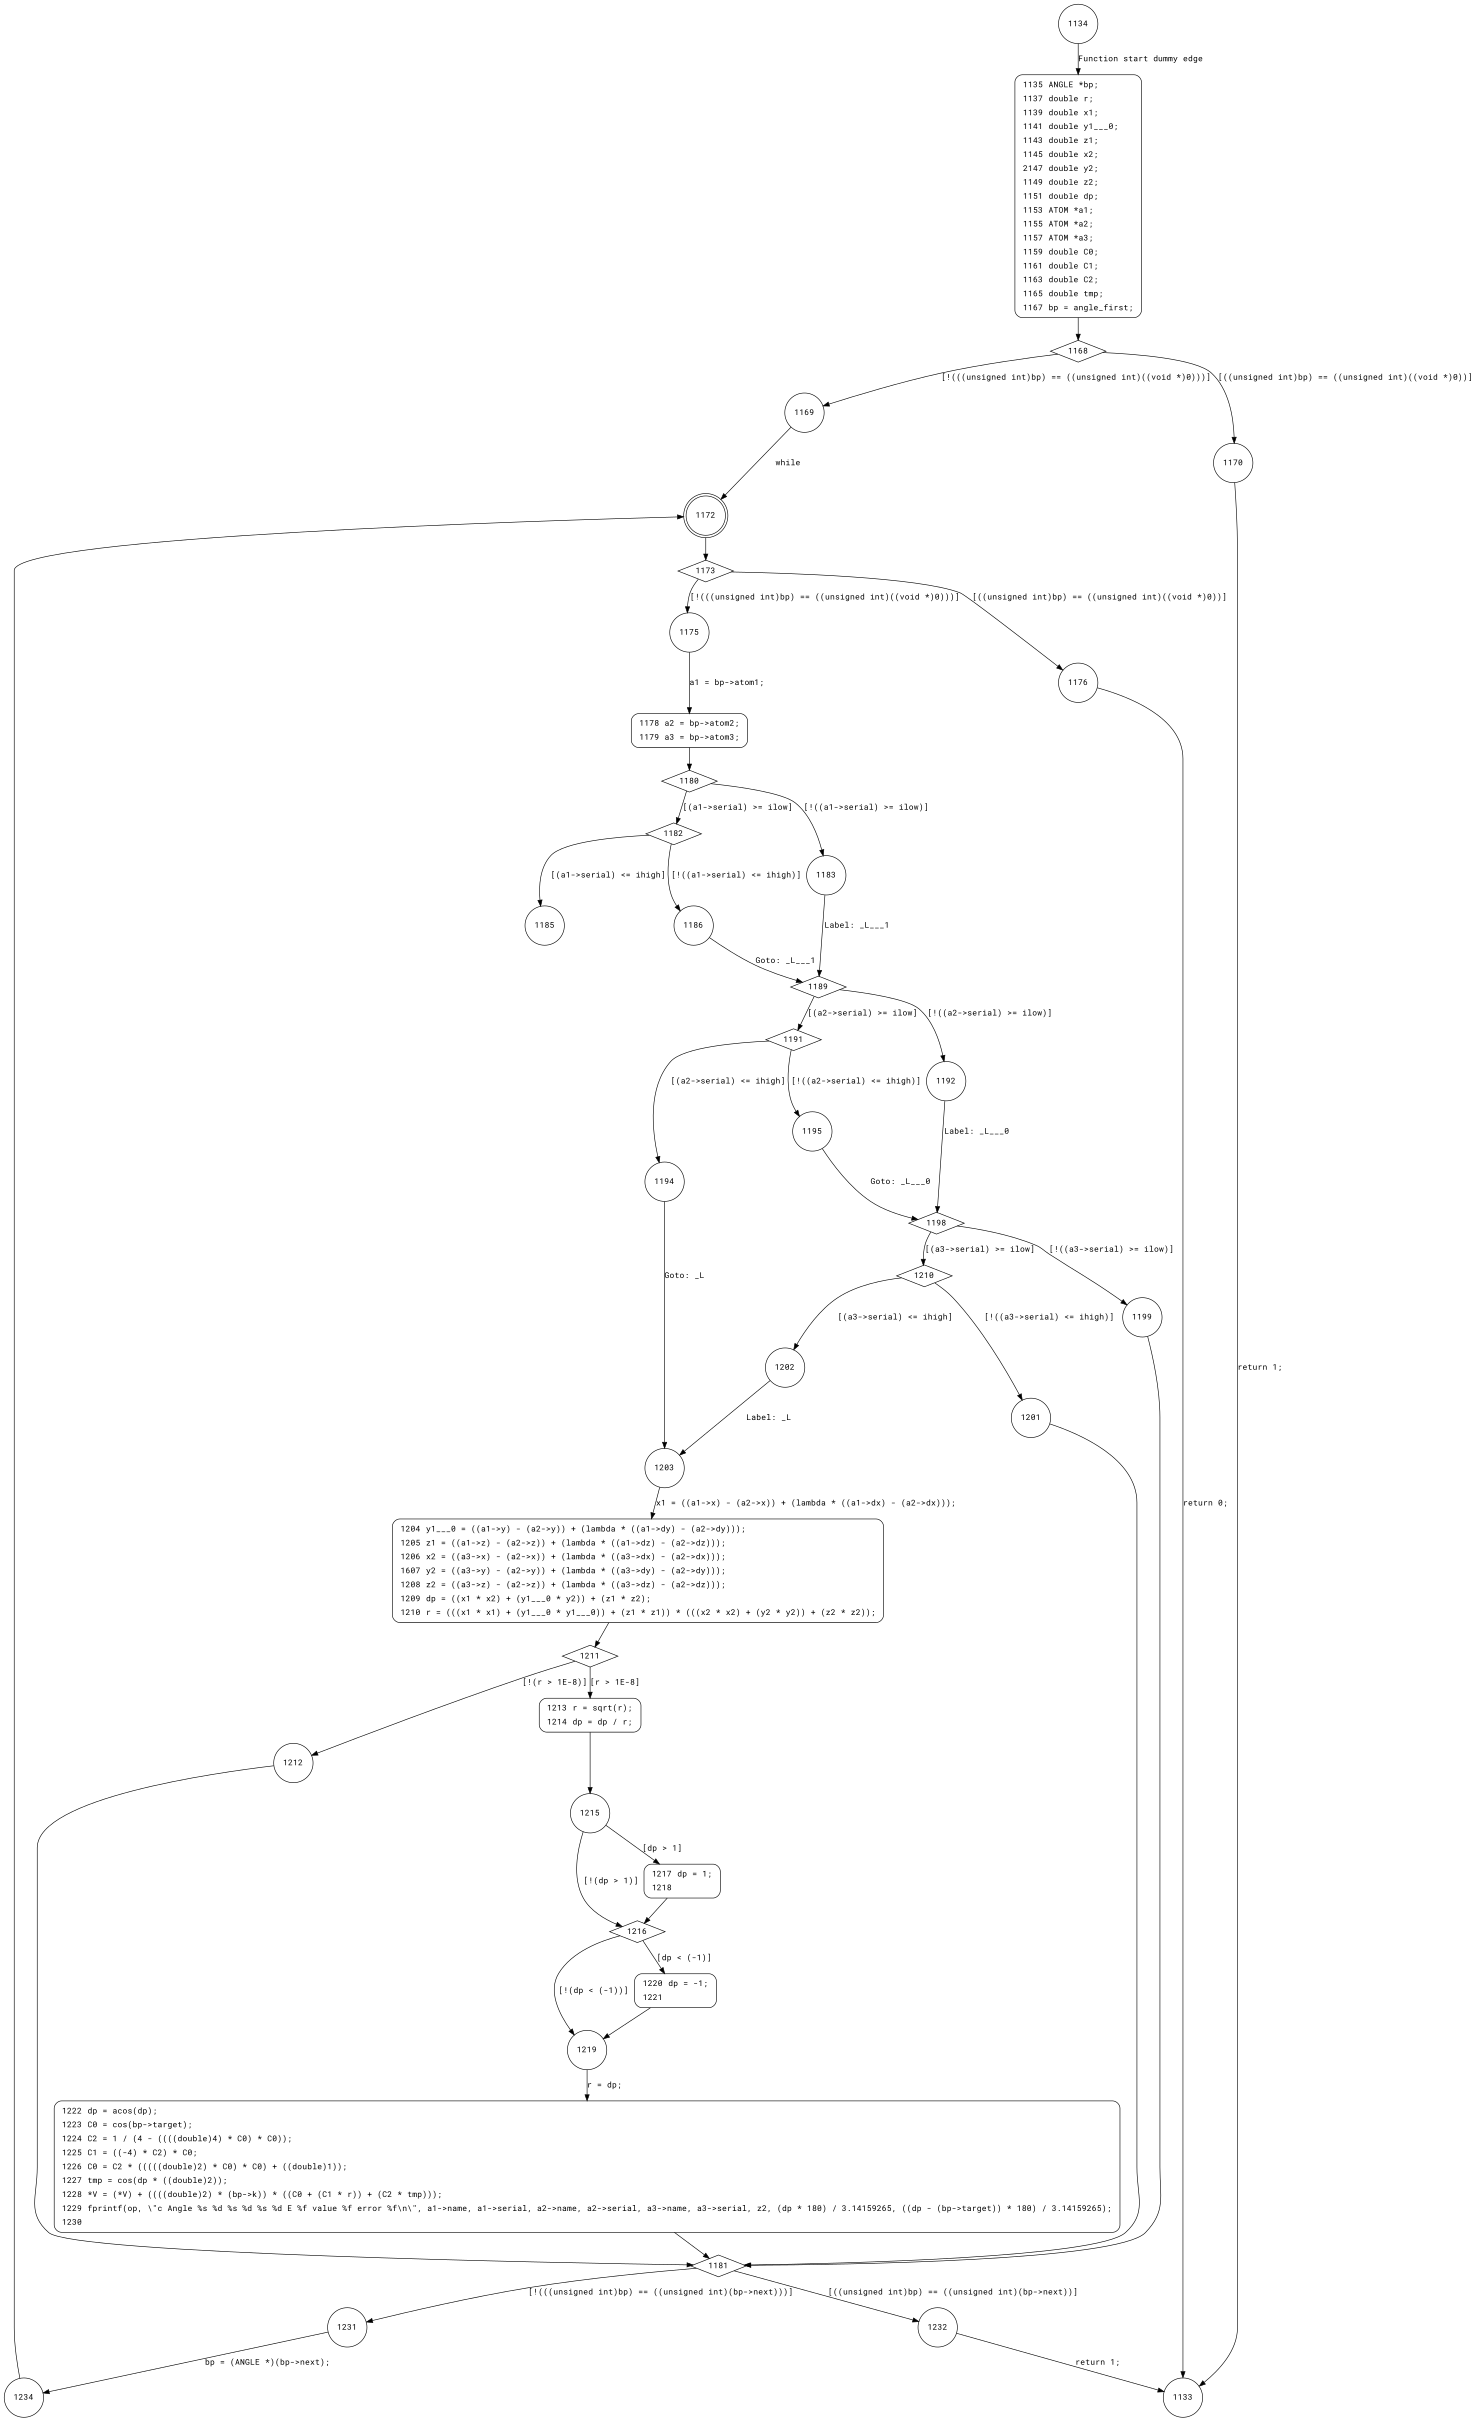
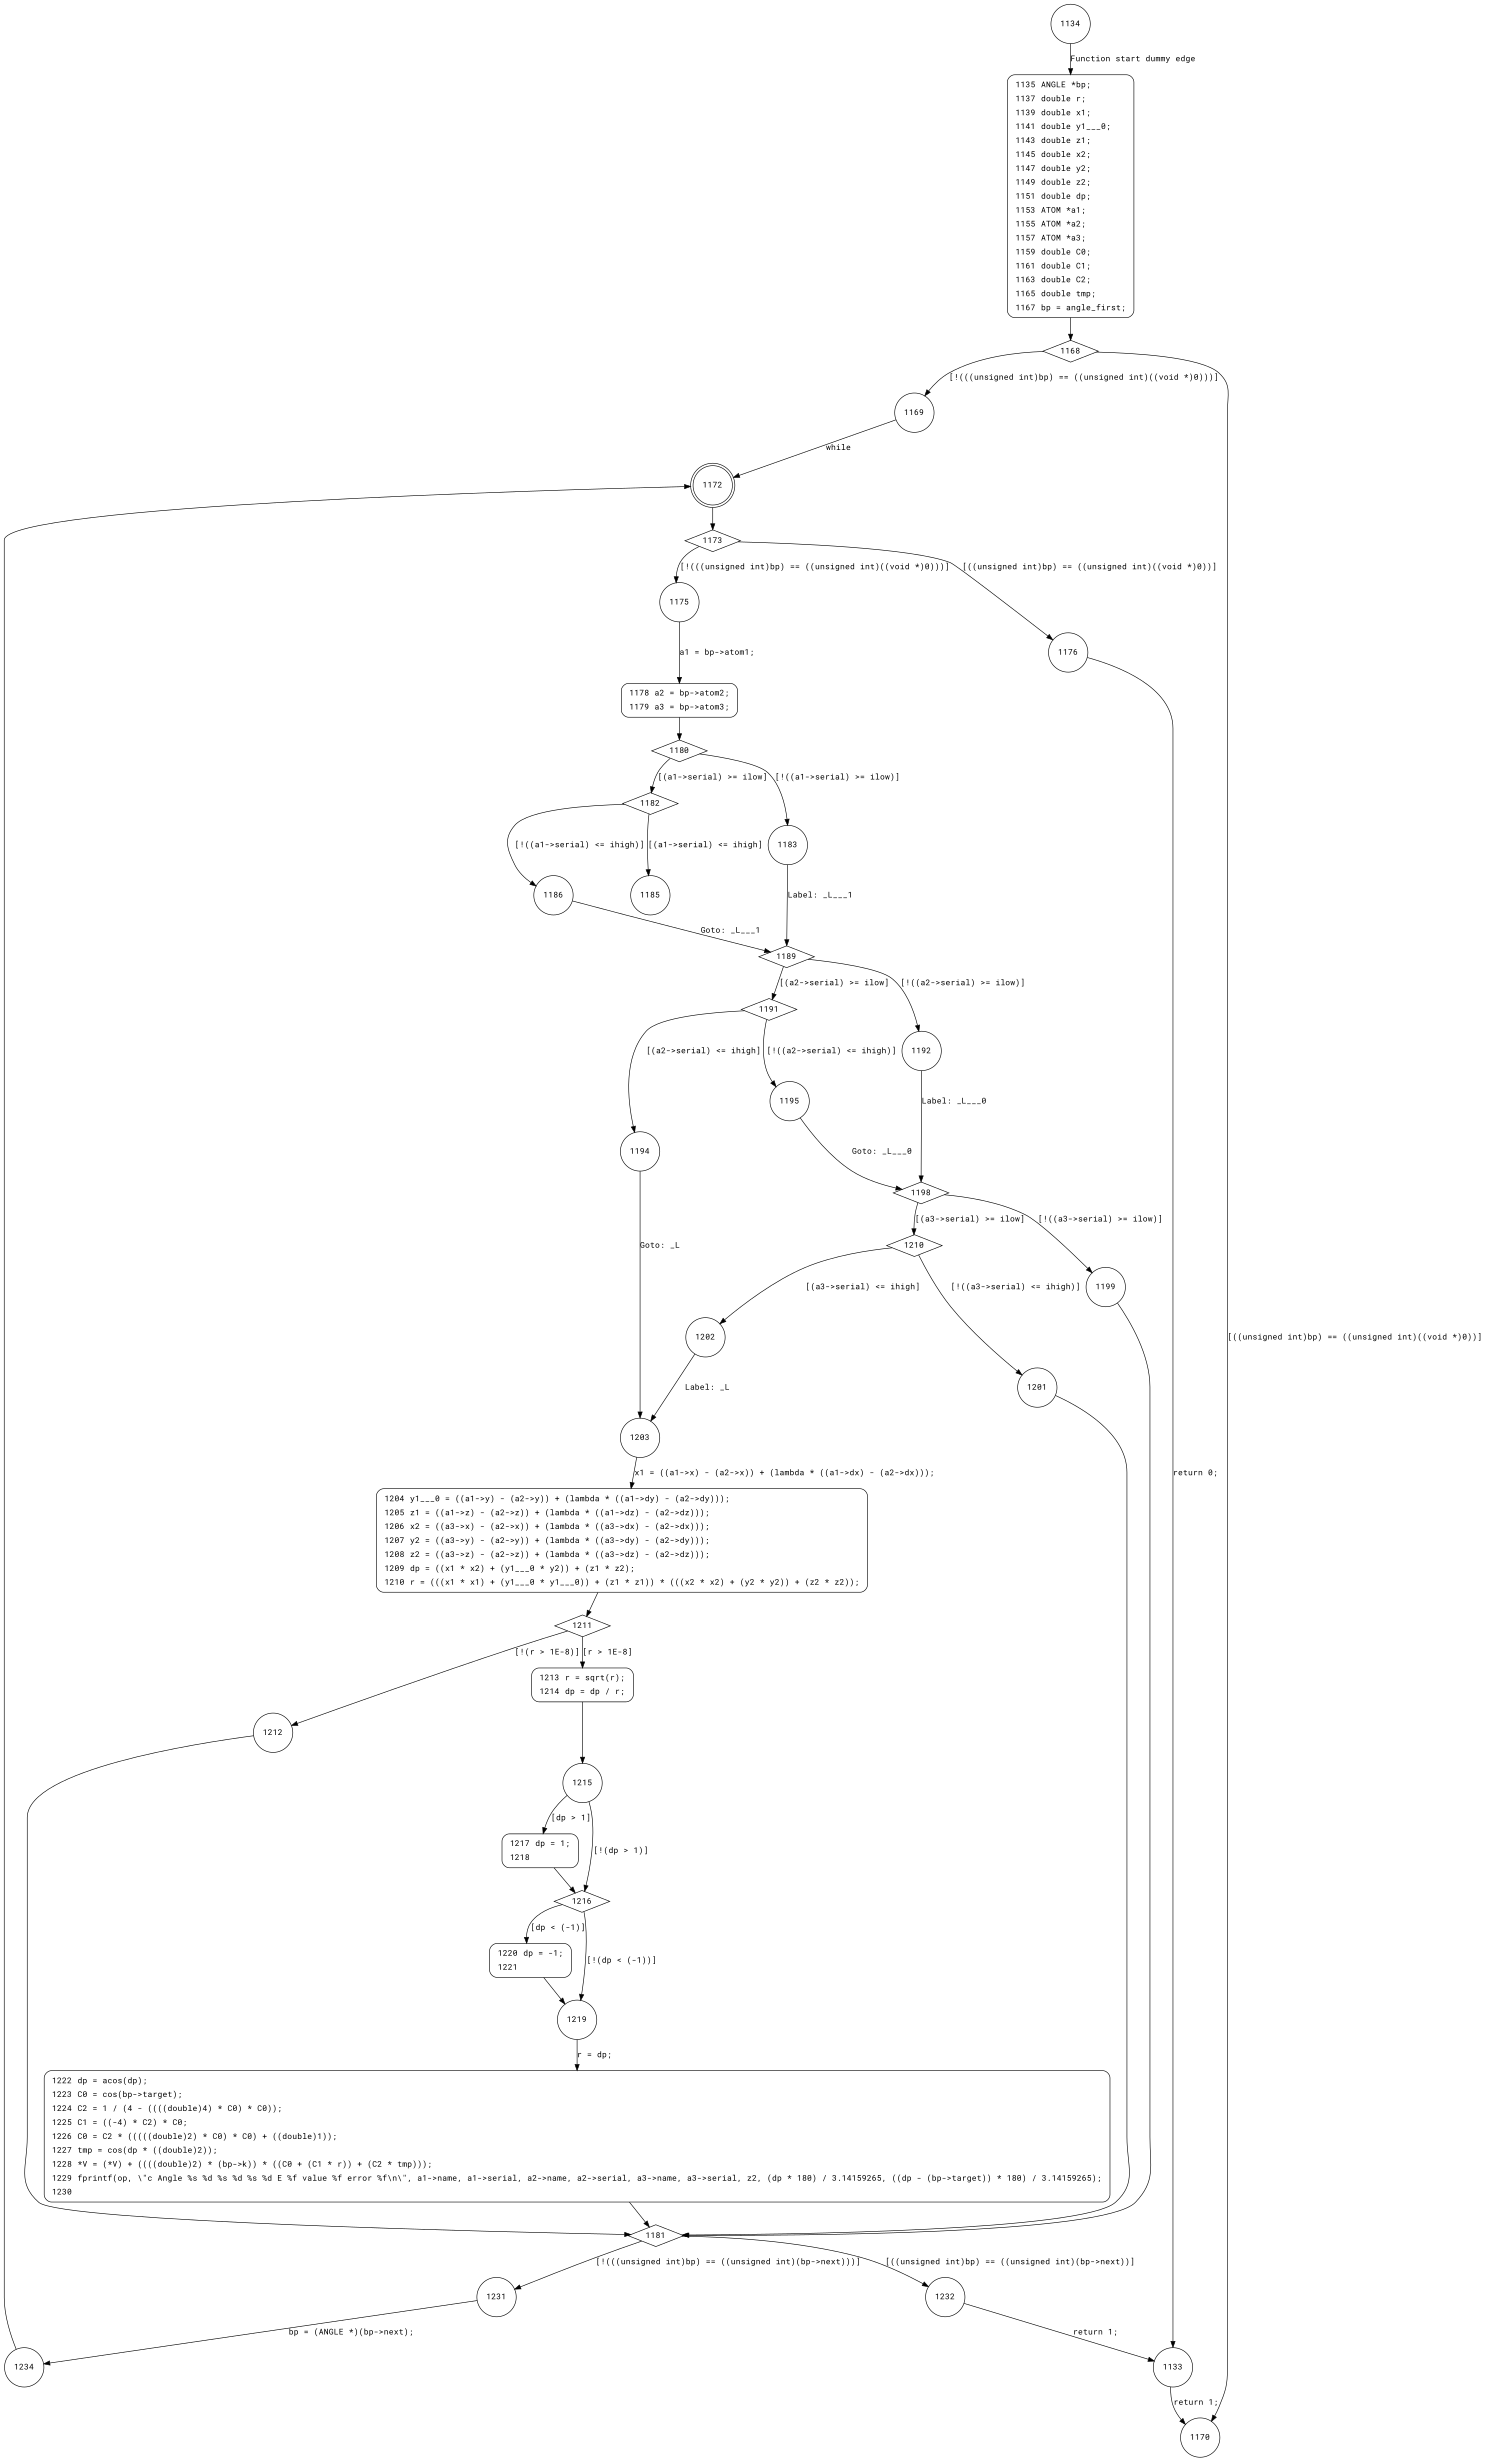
  digraph {
    fontname="Roboto Mono"
    node [fontname="Roboto Mono" shape=circle]
    edge [fontname="Roboto Mono"]
-   n1 [fillcolor=white label=<<table border="0" cellborder="0" cellpadding="3" bgcolor="white"><tr><td align="right">1135</td><td align="left">ANGLE *bp;</td></tr><tr><td align="right">1137</td><td align="left">double r;</td></tr><tr><td align="right">1139</td><td align="left">double x1;</td></tr><tr><td align="right">1141</td><td align="left">double y1___0;</td></tr><tr><td align="right">1143</td><td align="left">double z1;</td></tr><tr><td align="right">1145</td><td align="left">double x2;</td></tr><tr><td align="right">2147</td><td align="left">double y2;</td></tr><tr><td align="right">1149</td><td align="left">double z2;</td></tr><tr><td align="right">1151</td><td align="left">double dp;</td></tr><tr><td align="right">1153</td><td align="left">ATOM *a1;</td></tr><tr><td align="right">1155</td><td align="left">ATOM *a2;</td></tr><tr><td align="right">1157</td><td align="left">ATOM *a3;</td></tr><tr><td align="right">1159</td><td align="left">double C0;</td></tr><tr><td align="right">1161</td><td align="left">double C1;</td></tr><tr><td align="right">1163</td><td align="left">double C2;</td></tr><tr><td align="right">1165</td><td align="left">double tmp;</td></tr><tr><td align="right">1167</td><td align="left">bp = angle_first;</td></tr></table>> penwidth=1 shape=Mrecord style="filled,bold"]
+   n1 [fillcolor=white label=<<table border="0" cellborder="0" cellpadding="3" bgcolor="white"><tr><td align="right">1135</td><td align="left">ANGLE *bp;</td></tr><tr><td align="right">1137</td><td align="left">double r;</td></tr><tr><td align="right">1139</td><td align="left">double x1;</td></tr><tr><td align="right">1141</td><td align="left">double y1___0;</td></tr><tr><td align="right">1143</td><td align="left">double z1;</td></tr><tr><td align="right">1145</td><td align="left">double x2;</td></tr><tr><td align="right">1147</td><td align="left">double y2;</td></tr><tr><td align="right">1149</td><td align="left">double z2;</td></tr><tr><td align="right">1151</td><td align="left">double dp;</td></tr><tr><td align="right">1153</td><td align="left">ATOM *a1;</td></tr><tr><td align="right">1155</td><td align="left">ATOM *a2;</td></tr><tr><td align="right">1157</td><td align="left">ATOM *a3;</td></tr><tr><td align="right">1159</td><td align="left">double C0;</td></tr><tr><td align="right">1161</td><td align="left">double C1;</td></tr><tr><td align="right">1163</td><td align="left">double C2;</td></tr><tr><td align="right">1165</td><td align="left">double tmp;</td></tr><tr><td align="right">1167</td><td align="left">bp = angle_first;</td></tr></table>> penwidth=1 shape=Mrecord style="filled,bold"]
    1134
    1168 [shape=diamond]
    1169
    1170
    1172 [shape=doublecircle]
    1133
    1173 [shape=diamond]
    1175
    1176
    n11 [fillcolor=white label=<<table border="0" cellborder="0" cellpadding="3" bgcolor="white"><tr><td align="right">1178</td><td align="left">a2 = bp-&gt;atom2;</td></tr><tr><td align="right">1179</td><td align="left">a3 = bp-&gt;atom3;</td></tr></table>> penwidth=1 shape=Mrecord style="filled,bold"]
    1180 [shape=diamond]
    1183
    1182 [shape=diamond]
    1189 [shape=diamond]
    1186
    1185
    1192
    1191 [shape=diamond]
-   n20 [fillcolor=white label=<<table border="0" cellborder="0" cellpadding="3" bgcolor="white"><tr><td align="right">1204</td><td align="left">y1___0 = ((a1-&gt;y) - (a2-&gt;y)) + (lambda * ((a1-&gt;dy) - (a2-&gt;dy)));</td></tr><tr><td align="right">1205</td><td align="left">z1 = ((a1-&gt;z) - (a2-&gt;z)) + (lambda * ((a1-&gt;dz) - (a2-&gt;dz)));</td></tr><tr><td align="right">1206</td><td align="left">x2 = ((a3-&gt;x) - (a2-&gt;x)) + (lambda * ((a3-&gt;dx) - (a2-&gt;dx)));</td></tr><tr><td align="right">1607</td><td align="left">y2 = ((a3-&gt;y) - (a2-&gt;y)) + (lambda * ((a3-&gt;dy) - (a2-&gt;dy)));</td></tr><tr><td align="right">1208</td><td align="left">z2 = ((a3-&gt;z) - (a2-&gt;z)) + (lambda * ((a3-&gt;dz) - (a2-&gt;dz)));</td></tr><tr><td align="right">1209</td><td align="left">dp = ((x1 * x2) + (y1___0 * y2)) + (z1 * z2);</td></tr><tr><td align="right">1210</td><td align="left">r = (((x1 * x1) + (y1___0 * y1___0)) + (z1 * z1)) * (((x2 * x2) + (y2 * y2)) + (z2 * z2));</td></tr></table>> penwidth=1 shape=Mrecord style="filled,bold"]
+   n20 [fillcolor=white label=<<table border="0" cellborder="0" cellpadding="3" bgcolor="white"><tr><td align="right">1204</td><td align="left">y1___0 = ((a1-&gt;y) - (a2-&gt;y)) + (lambda * ((a1-&gt;dy) - (a2-&gt;dy)));</td></tr><tr><td align="right">1205</td><td align="left">z1 = ((a1-&gt;z) - (a2-&gt;z)) + (lambda * ((a1-&gt;dz) - (a2-&gt;dz)));</td></tr><tr><td align="right">1206</td><td align="left">x2 = ((a3-&gt;x) - (a2-&gt;x)) + (lambda * ((a3-&gt;dx) - (a2-&gt;dx)));</td></tr><tr><td align="right">1207</td><td align="left">y2 = ((a3-&gt;y) - (a2-&gt;y)) + (lambda * ((a3-&gt;dy) - (a2-&gt;dy)));</td></tr><tr><td align="right">1208</td><td align="left">z2 = ((a3-&gt;z) - (a2-&gt;z)) + (lambda * ((a3-&gt;dz) - (a2-&gt;dz)));</td></tr><tr><td align="right">1209</td><td align="left">dp = ((x1 * x2) + (y1___0 * y2)) + (z1 * z2);</td></tr><tr><td align="right">1210</td><td align="left">r = (((x1 * x1) + (y1___0 * y1___0)) + (z1 * z1)) * (((x2 * x2) + (y2 * y2)) + (z2 * z2));</td></tr></table>> penwidth=1 shape=Mrecord style="filled,bold"]
    1203
    1211 [shape=diamond]
    1212
    n24 [fillcolor=white label=<<table border="0" cellborder="0" cellpadding="3" bgcolor="white"><tr><td align="right">1213</td><td align="left">r = sqrt(r);</td></tr><tr><td align="right">1214</td><td align="left">dp = dp / r;</td></tr></table>> penwidth=1 shape=Mrecord style="filled,bold"]
    1181 [shape=diamond]
    1215
    1231
    1232
    1216 [shape=diamond]
    n30 [fillcolor=white label=<<table border="0" cellborder="0" cellpadding="3" bgcolor="white"><tr><td align="right">1217</td><td align="left">dp = 1;</td></tr><tr><td align="right">1218</td><td align="left"></td></tr></table>> penwidth=1 shape=Mrecord style="filled,bold"]
    1219
    n32 [fillcolor=white label=<<table border="0" cellborder="0" cellpadding="3" bgcolor="white"><tr><td align="right">1220</td><td align="left">dp = -1;</td></tr><tr><td align="right">1221</td><td align="left"></td></tr></table>> penwidth=1 shape=Mrecord style="filled,bold"]
    n33 [fillcolor=white label=<<table border="0" cellborder="0" cellpadding="3" bgcolor="white"><tr><td align="right">1222</td><td align="left">dp = acos(dp);</td></tr><tr><td align="right">1223</td><td align="left">C0 = cos(bp-&gt;target);</td></tr><tr><td align="right">1224</td><td align="left">C2 = 1 / (4 - ((((double)4) * C0) * C0));</td></tr><tr><td align="right">1225</td><td align="left">C1 = ((-4) * C2) * C0;</td></tr><tr><td align="right">1226</td><td align="left">C0 = C2 * (((((double)2) * C0) * C0) + ((double)1));</td></tr><tr><td align="right">1227</td><td align="left">tmp = cos(dp * ((double)2));</td></tr><tr><td align="right">1228</td><td align="left">*V = (*V) + ((((double)2) * (bp-&gt;k)) * ((C0 + (C1 * r)) + (C2 * tmp)));</td></tr><tr><td align="right">1229</td><td align="left">fprintf(op, \"c Angle %s %d %s %d %s %d E %f value %f error %f\n\", a1-&gt;name, a1-&gt;serial, a2-&gt;name, a2-&gt;serial, a3-&gt;name, a3-&gt;serial, z2, (dp * 180) / 3.14159265, ((dp - (bp-&gt;target)) * 180) / 3.14159265);</td></tr><tr><td align="right">1230</td><td align="left"></td></tr></table>> penwidth=1 shape=Mrecord style="filled,bold"]
    1234
    1198 [shape=diamond]
    1195
    1194
    1199
    n39 [label=1210 shape=diamond]
    1201
    1202
    n1 -> 1168
    1134 -> n1 [label="Function start dummy edge"]
    1168 -> 1169 [label="[!(((unsigned int)bp) == ((unsigned int)((void *)0)))]"]
    1168 -> 1170 [label="[((unsigned int)bp) == ((unsigned int)((void *)0))]"]
    1169 -> 1172 [label=while]
-   1170 -> 1133 [label="return 1;"]
+   1133 -> 1170 [label="return 1;"]
    1172 -> 1173
    1173 -> 1175 [label="[!(((unsigned int)bp) == ((unsigned int)((void *)0)))]"]
    1173 -> 1176 [label="[((unsigned int)bp) == ((unsigned int)((void *)0))]"]
    1175 -> n11 [label="a1 = bp->atom1;"]
    1176 -> 1133 [label="return 0;"]
    n11 -> 1180
    1180 -> 1183 [label="[!((a1->serial) >= ilow)]"]
    1180 -> 1182 [label="[(a1->serial) >= ilow]"]
    1183 -> 1189 [label="Label: _L___1"]
    1182 -> 1186 [label="[!((a1->serial) <= ihigh)]"]
    1182 -> 1185 [label="[(a1->serial) <= ihigh]"]
    1189 -> 1192 [label="[!((a2->serial) >= ilow)]"]
    1189 -> 1191 [label="[(a2->serial) >= ilow]"]
    1186 -> 1189 [label="Goto: _L___1"]
    1192 -> 1198 [label="Label: _L___0"]
    1191 -> 1195 [label="[!((a2->serial) <= ihigh)]"]
    1191 -> 1194 [label="[(a2->serial) <= ihigh]"]
    n20 -> 1211
    1203 -> n20 [label="x1 = ((a1->x) - (a2->x)) + (lambda * ((a1->dx) - (a2->dx)));"]
    1211 -> 1212 [label="[!(r > 1E-8)]"]
    1211 -> n24 [label="[r > 1E-8]"]
    1212 -> 1181
    n24 -> 1215
    1181 -> 1231 [label="[!(((unsigned int)bp) == ((unsigned int)(bp->next)))]"]
    1181 -> 1232 [label="[((unsigned int)bp) == ((unsigned int)(bp->next))]"]
    1215 -> 1216 [label="[!(dp > 1)]"]
    1215 -> n30 [label="[dp > 1]"]
    1231 -> 1234 [label="bp = (ANGLE *)(bp->next);"]
    1232 -> 1133 [label="return 1;"]
    1216 -> 1219 [label="[!(dp < (-1))]"]
    1216 -> n32 [label="[dp < (-1)]"]
    n30 -> 1216
    1219 -> n33 [label="r = dp;"]
    n32 -> 1219
    n33 -> 1181
    1234 -> 1172
    1198 -> 1199 [label="[!((a3->serial) >= ilow)]"]
    1198 -> n39 [label="[(a3->serial) >= ilow]"]
    1195 -> 1198 [label="Goto: _L___0"]
    1194 -> 1203 [label="Goto: _L"]
    1199 -> 1181
    n39 -> 1201 [label="[!((a3->serial) <= ihigh)]"]
    n39 -> 1202 [label="[(a3->serial) <= ihigh]"]
    1201 -> 1181
    1202 -> 1203 [label="Label: _L"]
  }
